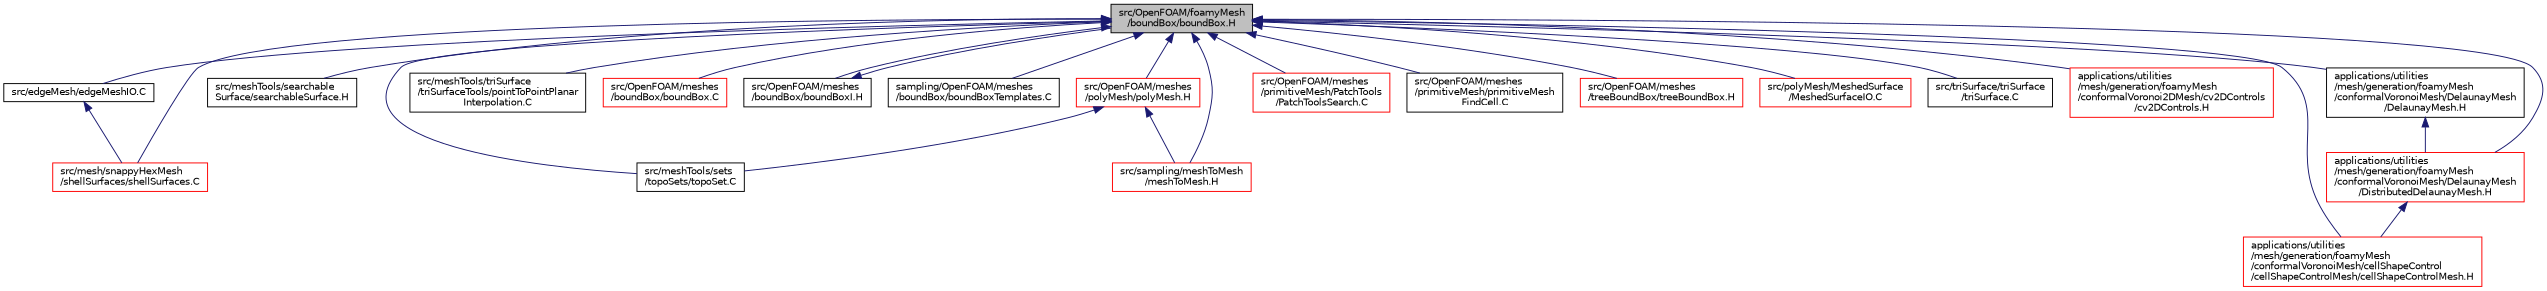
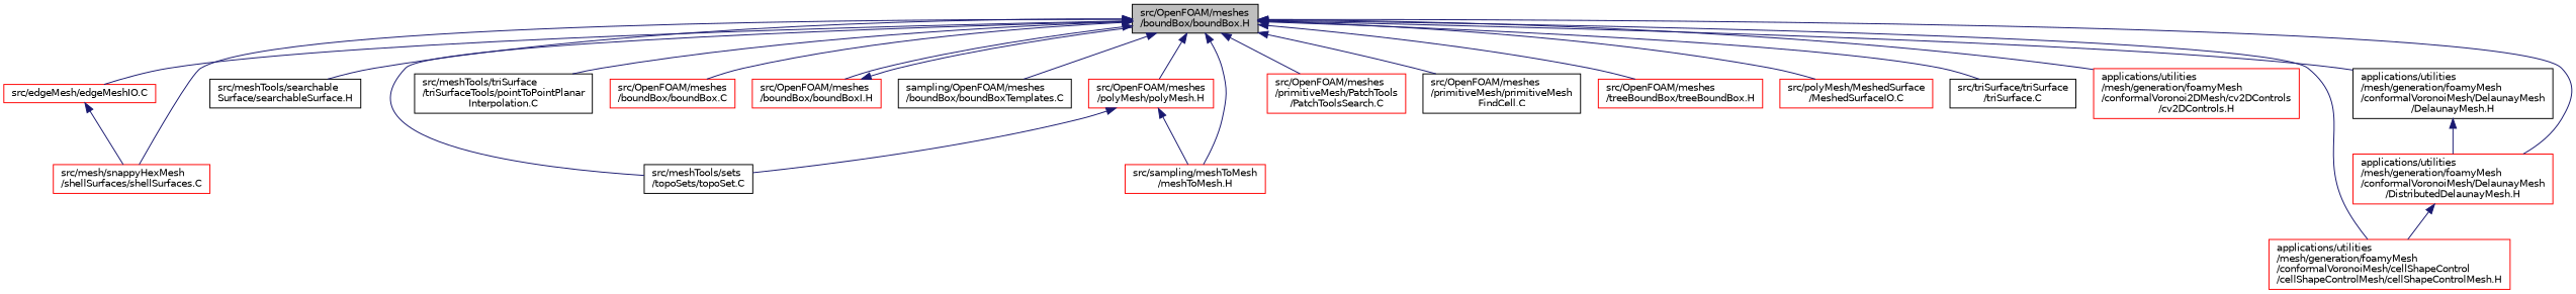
  digraph {
    node [color=black fontname=Helvetica fontsize=10 shape=record]
    edge [color=midnightblue dir=back fontname=Helvetica fontsize=10 labelfontname=Helvetica labelfontsize=10 style=solid]
-   n1 [fillcolor=grey75 fontcolor=black height=0.2 label="src/OpenFOAM/foamyMesh\l/boundBox/boundBox.H" style=filled width=0.4]
-   n2 [height=0.2 label="src/edgeMesh/edgeMeshIO.C" width=0.4]
+   n1 [fillcolor=grey75 fontcolor=black height=0.2 label="src/OpenFOAM/meshes\l/boundBox/boundBox.H" style=filled width=0.4]
+   n2 [color=red height=0.2 label="src/edgeMesh/edgeMeshIO.C" width=0.4]
    n3 [color=red height=0.2 label="src/mesh/snappyHexMesh\l/shellSurfaces/shellSurfaces.C" width=0.4]
    n4 [height=0.2 label="src/meshTools/searchable\lSurface/searchableSurface.H" width=0.4]
    n5 [height=0.2 label="src/meshTools/sets\l/topoSets/topoSet.C" width=0.4]
    n6 [height=0.2 label="src/meshTools/triSurface\l/triSurfaceTools/pointToPointPlanar\lInterpolation.C" width=0.4]
    n7 [color=red height=0.2 label="src/OpenFOAM/meshes\l/boundBox/boundBox.C" width=0.4]
-   n8 [height=0.2 label="src/OpenFOAM/meshes\l/boundBox/boundBoxI.H" width=0.4]
+   n8 [color=red height=0.2 label="src/OpenFOAM/meshes\l/boundBox/boundBoxI.H" width=0.4]
    n9 [height=0.2 label="sampling/OpenFOAM/meshes\l/boundBox/boundBoxTemplates.C" width=0.4]
    n10 [color=red height=0.2 label="src/OpenFOAM/meshes\l/polyMesh/polyMesh.H" width=0.4]
    n11 [color=red height=0.2 label="src/sampling/meshToMesh\l/meshToMesh.H" width=0.4]
    n12 [color=red height=0.2 label="src/OpenFOAM/meshes\l/primitiveMesh/PatchTools\l/PatchToolsSearch.C" width=0.4]
    n13 [height=0.2 label="src/OpenFOAM/meshes\l/primitiveMesh/primitiveMesh\lFindCell.C" width=0.4]
    n14 [color=red height=0.2 label="src/OpenFOAM/meshes\l/treeBoundBox/treeBoundBox.H" width=0.4]
    n15 [color=red height=0.2 label="src/polyMesh/MeshedSurface\l/MeshedSurfaceIO.C" width=0.4]
    n16 [height=0.2 label="src/triSurface/triSurface\l/triSurface.C" width=0.4]
    n17 [color=red height=0.2 label="applications/utilities\l/mesh/generation/foamyMesh\l/conformalVoronoi2DMesh/cv2DControls\l/cv2DControls.H" width=0.4]
    n18 [color=red height=0.2 label="applications/utilities\l/mesh/generation/foamyMesh\l/conformalVoronoiMesh/cellShapeControl\l/cellShapeControlMesh/cellShapeControlMesh.H" width=0.4]
    n19 [height=0.2 label="applications/utilities\l/mesh/generation/foamyMesh\l/conformalVoronoiMesh/DelaunayMesh\l/DelaunayMesh.H" width=0.4]
    n20 [color=red height=0.2 label="applications/utilities\l/mesh/generation/foamyMesh\l/conformalVoronoiMesh/DelaunayMesh\l/DistributedDelaunayMesh.H" width=0.4]
    n1 -> n2
    n1 -> n3
    n1 -> n4
    n1 -> n5
    n1 -> n6
    n1 -> n7
    n1 -> n8
    n1 -> n9
    n1 -> n10
    n1 -> n11
    n1 -> n12
    n1 -> n13
    n1 -> n14
    n1 -> n15
    n1 -> n16
    n1 -> n17
    n1 -> n18
    n1 -> n19
    n1 -> n20
    n2 -> n3
    n8 -> n1
    n10 -> n5
    n10 -> n11
    n19 -> n20
    n20 -> n18
  }
